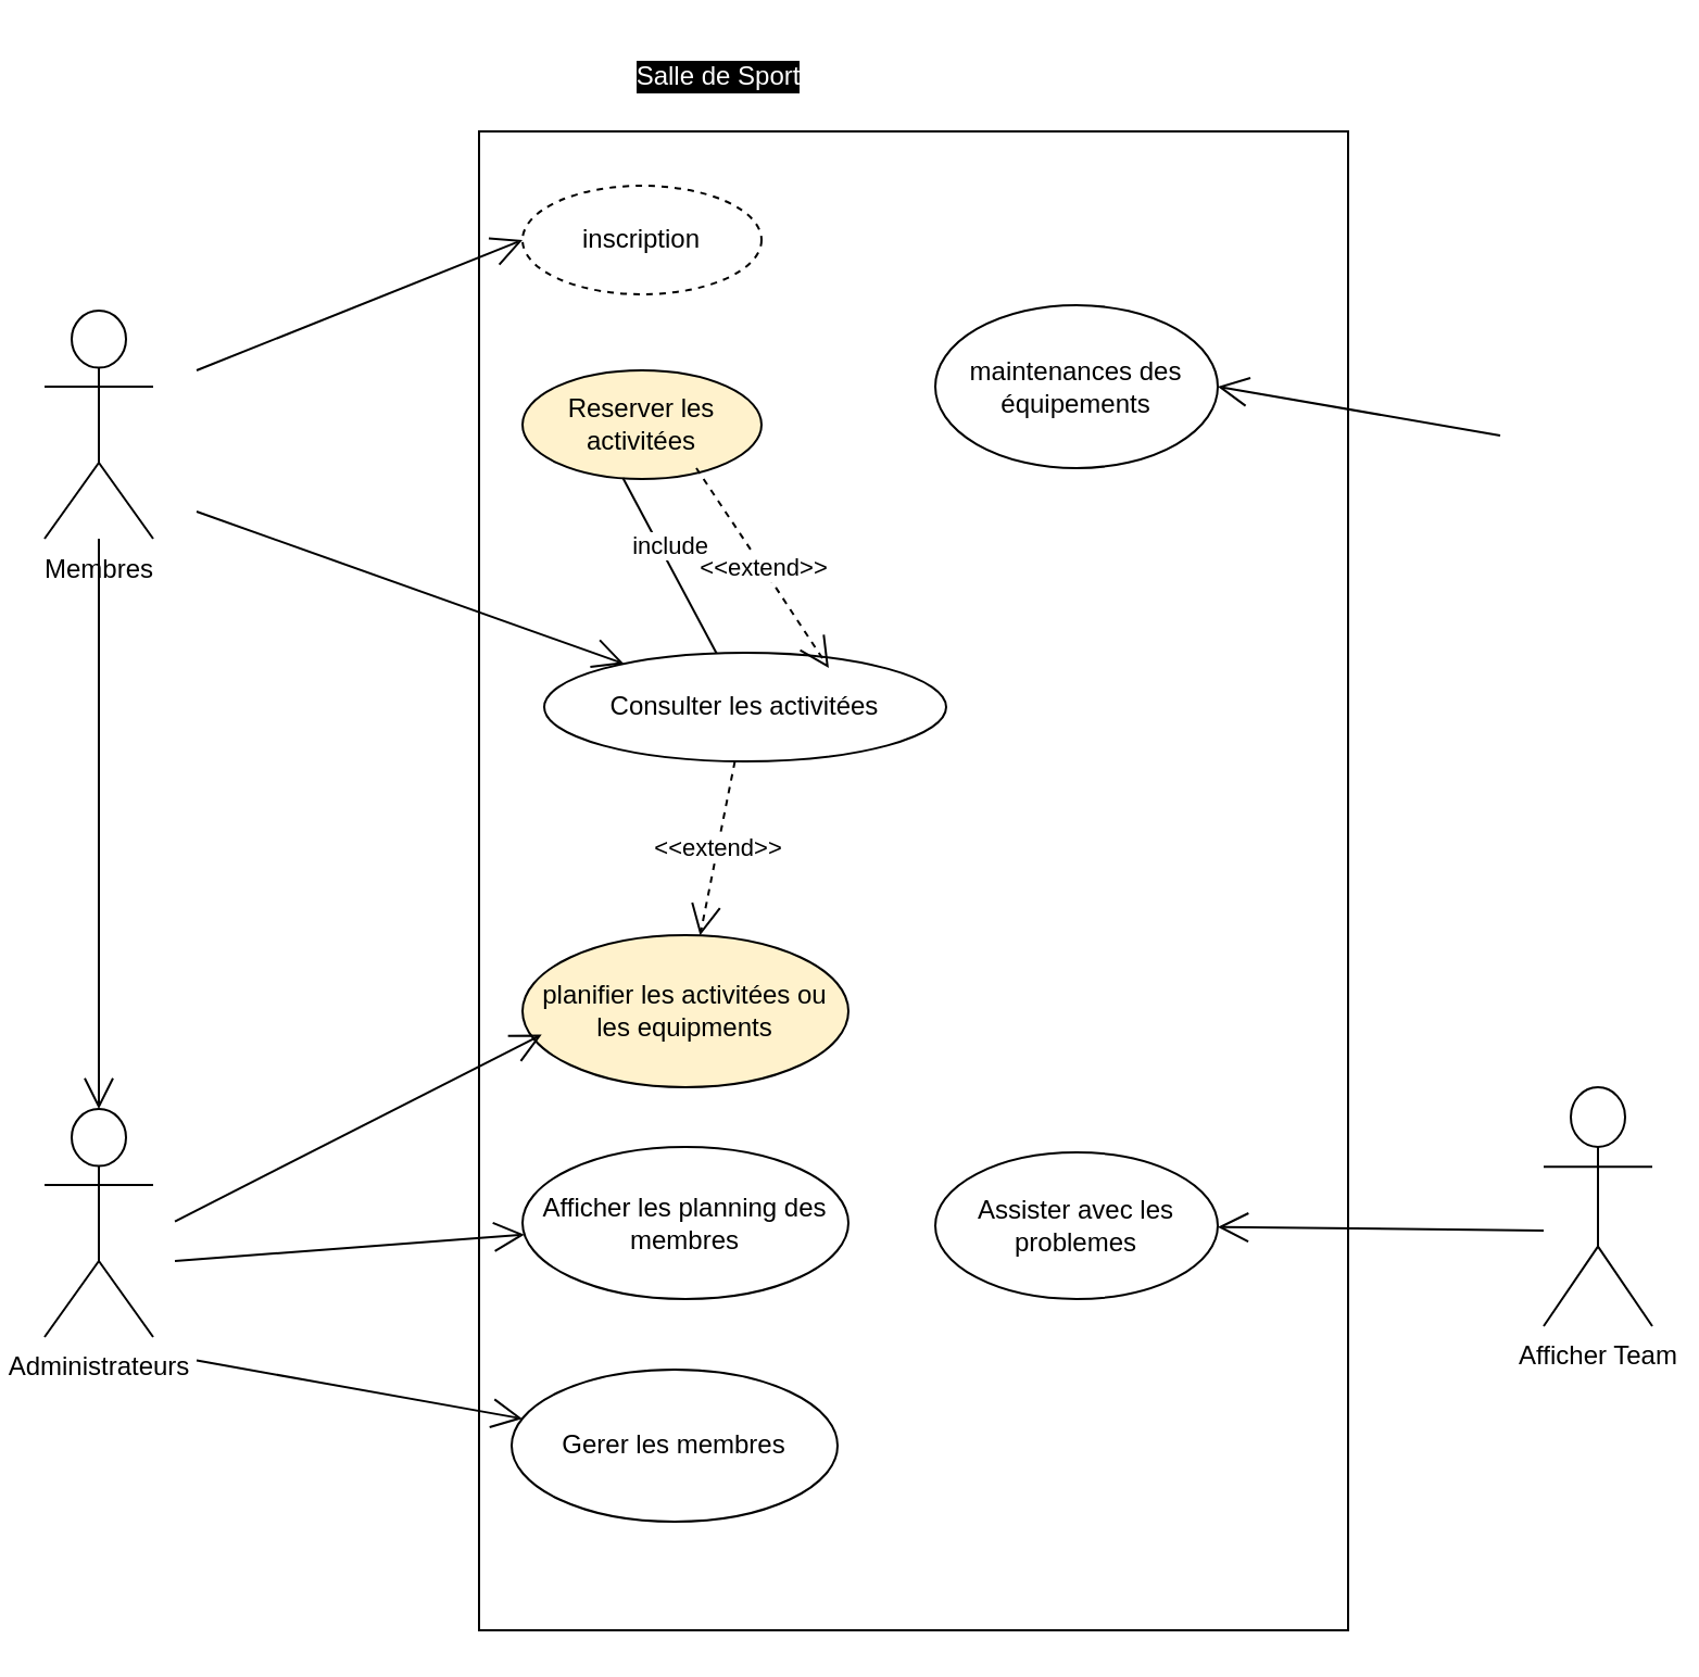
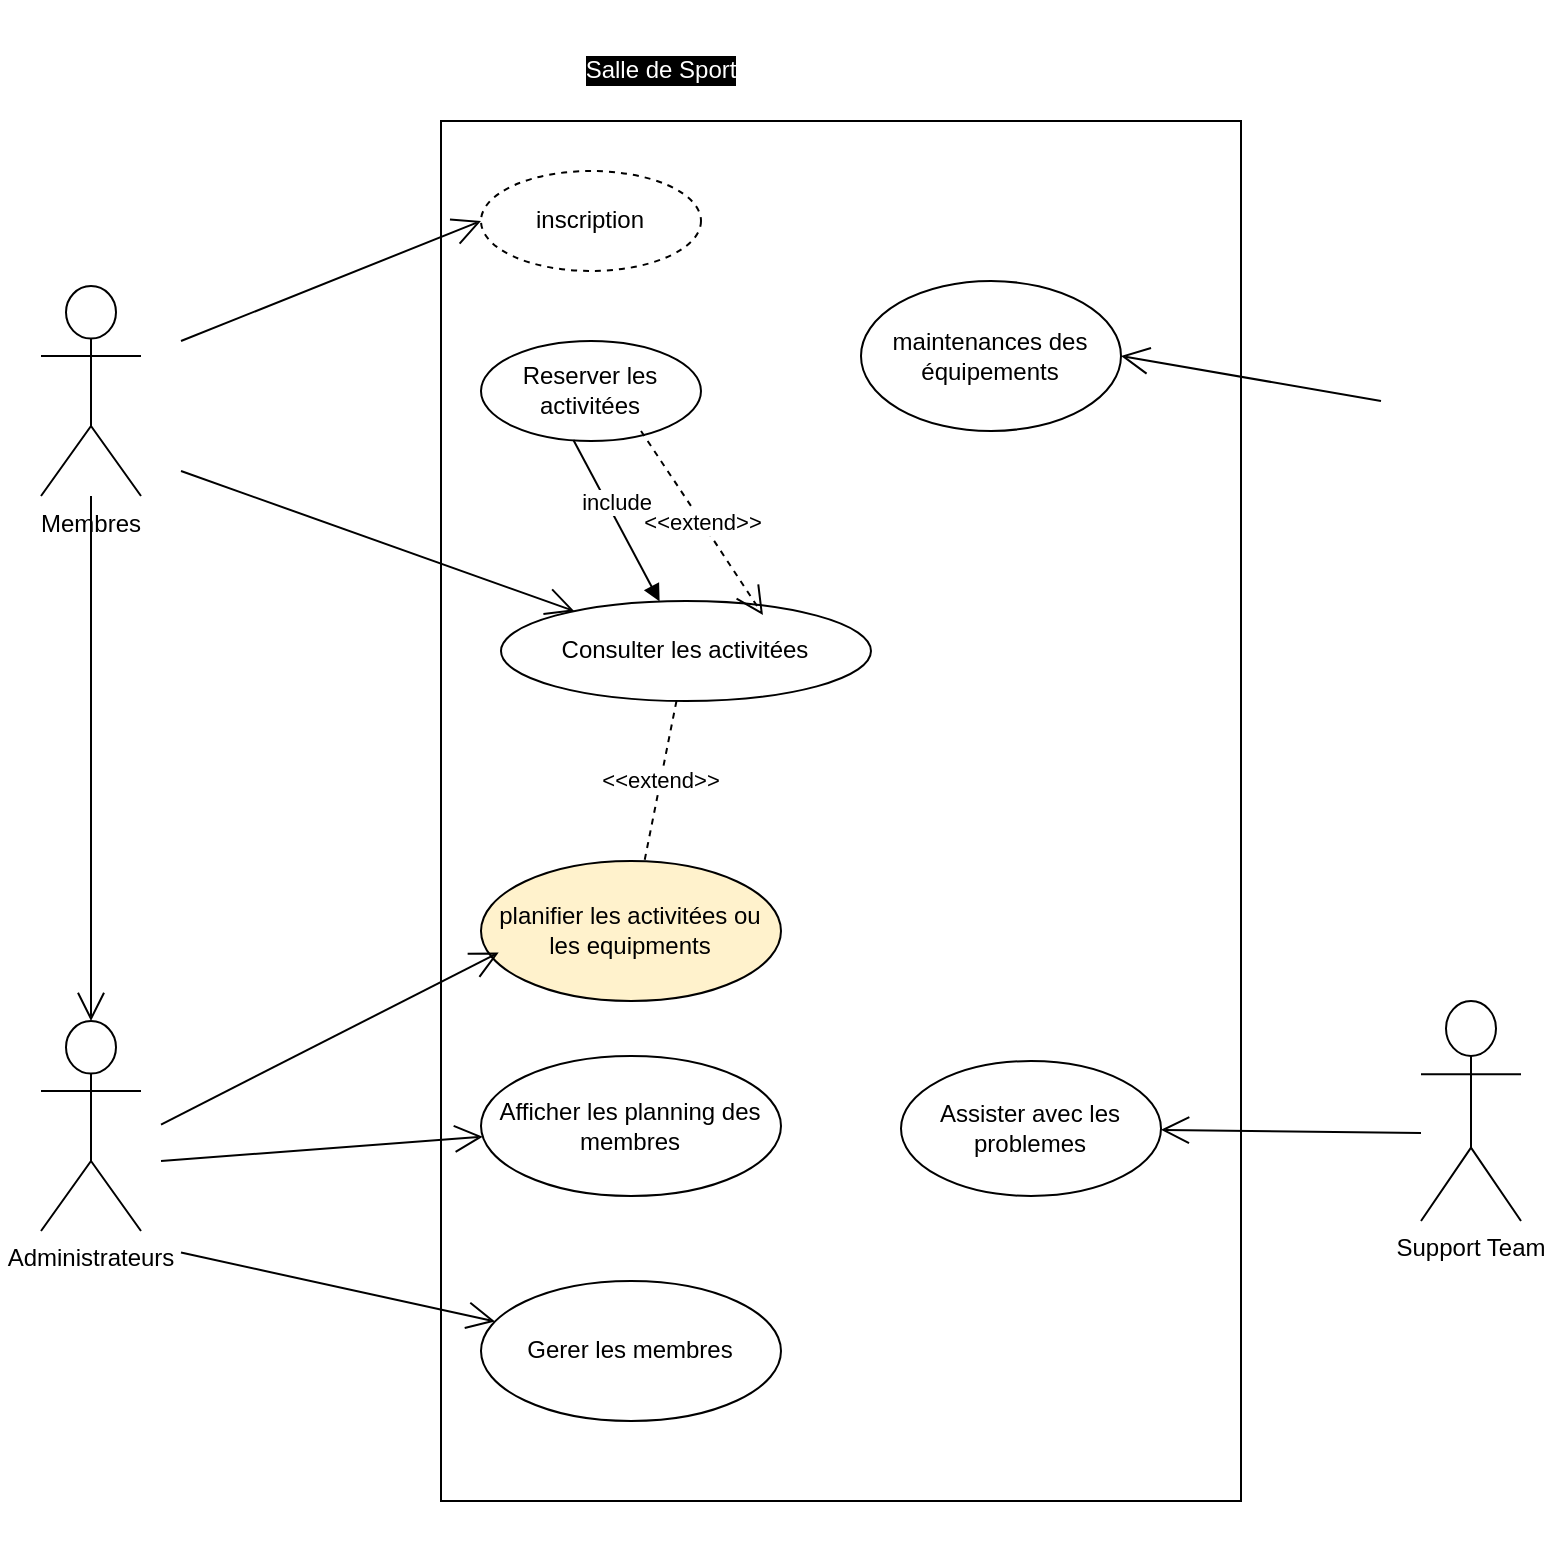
  <mxCell id="0" />
  <mxCell id="1" parent="0" />
  <mxCell id="2" value="Membres" style="shape=umlActor;verticalLabelPosition=bottom;verticalAlign=top;html=1;" vertex="1" parent="1"><mxGeometry x="20" y="142.5" width="50" height="105" as="geometry" /></mxCell>
  <mxCell id="3" value="" style="html=1;whiteSpace=wrap;verticalAlign=top;align=left;" vertex="1" parent="1"><mxGeometry x="220" y="60" width="400" height="690" as="geometry" /></mxCell>
  <mxCell id="4" value="Salle de Sport" style="text;html=1;align=center;verticalAlign=middle;resizable=0;points=[];autosize=1;strokeColor=none;fillColor=none;labelBackgroundColor=#000000;fontColor=#FFFFFF;" vertex="1" parent="1"><mxGeometry x="280" y="20" width="100" height="30" as="geometry" /></mxCell>
  <mxCell id="5" value="inscription" style="ellipse;whiteSpace=wrap;html=1;dashed=1;" vertex="1" parent="1"><mxGeometry x="240" y="85" width="110" height="50" as="geometry" /></mxCell>
- <mxCell id="6" value="Reserver les activitées" style="ellipse;whiteSpace=wrap;html=1;fillColor=#fff2cc;" vertex="1" parent="1"><mxGeometry x="240" y="170" width="110" height="50" as="geometry" /></mxCell>
+ <mxCell id="6" value="Reserver les activitées" style="ellipse;whiteSpace=wrap;html=1;" vertex="1" parent="1"><mxGeometry x="240" y="170" width="110" height="50" as="geometry" /></mxCell>
  <mxCell id="7" value="Consulter les activitées" style="ellipse;whiteSpace=wrap;html=1;" vertex="1" parent="1"><mxGeometry x="250" y="300" width="185" height="50" as="geometry" /></mxCell>
  <mxCell id="8" value="" style="endArrow=open;endFill=1;endSize=12;html=1;rounded=0;entryX=0;entryY=0.5;entryDx=0;entryDy=0;" edge="1" parent="1" target="5"><mxGeometry width="160" relative="1" as="geometry"><mxPoint x="90" y="170" as="sourcePoint" /><mxPoint x="200" y="170" as="targetPoint" /></mxGeometry></mxCell>
  <mxCell id="9" value="&lt;span style=&quot;color: rgba(0, 0, 0, 0); font-family: monospace; font-size: 0px; text-align: start; background-color: rgb(251, 251, 251);&quot;&gt;%3CmxGraphModel%3E%3Croot%3E%3CmxCell%20id%3D%220%22%2F%3E%3CmxCell%20id%3D%221%22%20parent%3D%220%22%2F%3E%3CmxCell%20id%3D%222%22%20value%3D%22%22%20style%3D%22endArrow%3Dopen%3BendFill%3D1%3BendSize%3D12%3Bhtml%3D1%3Brounded%3D0%3BentryX%3D0%3BentryY%3D0.5%3BentryDx%3D0%3BentryDy%3D0%3B%22%20edge%3D%221%22%20parent%3D%221%22%3E%3CmxGeometry%20width%3D%22160%22%20relative%3D%221%22%20as%3D%22geometry%22%3E%3CmxPoint%20x%3D%2290%22%20y%3D%22150%22%20as%3D%22sourcePoint%22%2F%3E%3CmxPoint%20x%3D%22240%22%20y%3D%2290%22%20as%3D%22targetPoint%22%2F%3E%3C%2FmxGeometry%3E%3C%2FmxCell%3E%3C%2Froot%3E%3C%2FmxGraphModel%3E&lt;/span&gt;" style="edgeLabel;html=1;align=center;verticalAlign=middle;resizable=0;points=[];" vertex="1" connectable="0" parent="8"><mxGeometry x="-0.323" y="3" relative="1" as="geometry"><mxPoint as="offset" /></mxGeometry></mxCell>
  <mxCell id="10" value="" style="endArrow=open;endFill=1;endSize=12;html=1;rounded=0;" edge="1" parent="1" source="2" target="12"><mxGeometry width="160" relative="1" as="geometry"><mxPoint x="80" y="215" as="sourcePoint" /><mxPoint x="230" y="155" as="targetPoint" /></mxGeometry></mxCell>
  <mxCell id="11" value="" style="endArrow=open;endFill=1;endSize=12;html=1;rounded=0;" edge="1" parent="1" target="7"><mxGeometry width="160" relative="1" as="geometry"><mxPoint x="90" y="235" as="sourcePoint" /><mxPoint x="250" y="235" as="targetPoint" /></mxGeometry></mxCell>
  <mxCell id="12" value="Administrateurs" style="shape=umlActor;verticalLabelPosition=bottom;verticalAlign=top;html=1;" vertex="1" parent="1"><mxGeometry x="20" y="510" width="50" height="105" as="geometry" /></mxCell>
  <mxCell id="13" value="planifier les activitées ou les equipments" style="ellipse;whiteSpace=wrap;html=1;fillColor=#fff2cc;" vertex="1" parent="1"><mxGeometry x="240" y="430" width="150" height="70" as="geometry" /></mxCell>
  <mxCell id="14" value="Afficher les planning des membres" style="ellipse;whiteSpace=wrap;html=1;" vertex="1" parent="1"><mxGeometry x="240" y="527.5" width="150" height="70" as="geometry" /></mxCell>
- <mxCell id="15" value="Gerer les membres" style="ellipse;whiteSpace=wrap;html=1;" vertex="1" parent="1"><mxGeometry x="235" y="630" width="150" height="70" as="geometry" /></mxCell>
+ <mxCell id="15" value="Gerer les membres" style="ellipse;whiteSpace=wrap;html=1;" vertex="1" parent="1"><mxGeometry x="240" y="640" width="150" height="70" as="geometry" /></mxCell>
  <mxCell id="16" value="" style="endArrow=open;endFill=1;endSize=12;html=1;rounded=0;entryX=0.059;entryY=0.654;entryDx=0;entryDy=0;entryPerimeter=0;" edge="1" parent="1" target="13"><mxGeometry width="160" relative="1" as="geometry"><mxPoint x="80" y="561.79" as="sourcePoint" /><mxPoint x="240" y="561.79" as="targetPoint" /></mxGeometry></mxCell>
  <mxCell id="17" value="" style="endArrow=open;endFill=1;endSize=12;html=1;rounded=0;" edge="1" parent="1" target="15"><mxGeometry width="160" relative="1" as="geometry"><mxPoint x="90" y="625.79" as="sourcePoint" /><mxPoint x="259" y="540" as="targetPoint" /></mxGeometry></mxCell>
  <mxCell id="18" value="" style="endArrow=open;endFill=1;endSize=12;html=1;rounded=0;" edge="1" parent="1" target="14"><mxGeometry width="160" relative="1" as="geometry"><mxPoint x="80" y="580" as="sourcePoint" /><mxPoint x="259" y="580" as="targetPoint" /></mxGeometry></mxCell>
- <mxCell id="19" value="Afficher Team" style="shape=umlActor;verticalLabelPosition=bottom;verticalAlign=top;html=1;" vertex="1" parent="1"><mxGeometry x="710" y="500" width="50" height="110" as="geometry" /></mxCell>
+ <mxCell id="19" value="Support Team" style="shape=umlActor;verticalLabelPosition=bottom;verticalAlign=top;html=1;" vertex="1" parent="1"><mxGeometry x="710" y="500" width="50" height="110" as="geometry" /></mxCell>
  <mxCell id="20" value="maintenances des équipements" style="ellipse;whiteSpace=wrap;html=1;" vertex="1" parent="1"><mxGeometry x="430" y="140" width="130" height="75" as="geometry" /></mxCell>
- <mxCell id="21" value="Assister avec les problemes" style="ellipse;whiteSpace=wrap;html=1;" vertex="1" parent="1"><mxGeometry x="430" y="530" width="130" height="67.5" as="geometry" /></mxCell>
+ <mxCell id="21" value="Assister avec les problemes" style="ellipse;whiteSpace=wrap;html=1;" vertex="1" parent="1"><mxGeometry x="450" y="530" width="130" height="67.5" as="geometry" /></mxCell>
  <mxCell id="22" value="" style="endArrow=open;endFill=1;endSize=12;html=1;rounded=0;entryX=1;entryY=0.5;entryDx=0;entryDy=0;" edge="1" parent="1" target="20"><mxGeometry width="160" relative="1" as="geometry"><mxPoint x="690" y="200.004" as="sourcePoint" /><mxPoint x="580" y="230.56" as="targetPoint" /></mxGeometry></mxCell>
  <mxCell id="23" value="" style="endArrow=open;endFill=1;endSize=12;html=1;rounded=0;" edge="1" parent="1" target="21"><mxGeometry width="160" relative="1" as="geometry"><mxPoint x="710" y="566.004" as="sourcePoint" /><mxPoint x="580" y="544" as="targetPoint" /></mxGeometry></mxCell>
- <mxCell id="24" value="&amp;lt;&amp;lt;extend&amp;gt;&amp;gt;" style="endArrow=open;endSize=12;dashed=1;html=1;rounded=0;" edge="1" parent="1" source="7" target="13"><mxGeometry width="160" relative="1" as="geometry"><mxPoint x="360" y="321.667" as="sourcePoint" /><mxPoint x="290" y="420" as="targetPoint" /></mxGeometry></mxCell>
- <mxCell id="25" value="include" style="html=1;verticalAlign=bottom;endArrow=none;curved=0;rounded=0;exitX=0.42;exitY=0.99;exitDx=0;exitDy=0;exitPerimeter=0;" edge="1" parent="1" source="6" target="7"><mxGeometry width="80" relative="1" as="geometry"><mxPoint x="280" y="240" as="sourcePoint" /><mxPoint x="360" y="230" as="targetPoint" /></mxGeometry></mxCell>
+ <mxCell id="24" value="&amp;lt;&amp;lt;extend&amp;gt;&amp;gt;" style="endArrow=none;endSize=12;dashed=1;html=1;rounded=0;" edge="1" parent="1" source="7" target="13"><mxGeometry width="160" relative="1" as="geometry"><mxPoint x="360" y="321.667" as="sourcePoint" /><mxPoint x="290" y="420" as="targetPoint" /></mxGeometry></mxCell>
+ <mxCell id="25" value="include" style="html=1;verticalAlign=bottom;endArrow=block;curved=0;rounded=0;exitX=0.42;exitY=0.99;exitDx=0;exitDy=0;exitPerimeter=0;" edge="1" parent="1" source="6" target="7"><mxGeometry width="80" relative="1" as="geometry"><mxPoint x="280" y="240" as="sourcePoint" /><mxPoint x="360" y="230" as="targetPoint" /></mxGeometry></mxCell>
  <mxCell id="26" value="&amp;lt;&amp;lt;extend&amp;gt;&amp;gt;" style="endArrow=open;endSize=12;dashed=1;html=1;rounded=0;entryX=0.708;entryY=0.14;entryDx=0;entryDy=0;entryPerimeter=0;" edge="1" parent="1" target="7"><mxGeometry width="160" relative="1" as="geometry"><mxPoint x="320" y="215" as="sourcePoint" /><mxPoint x="326" y="295" as="targetPoint" /><Array as="points"><mxPoint x="350" y="260" /></Array></mxGeometry></mxCell>
